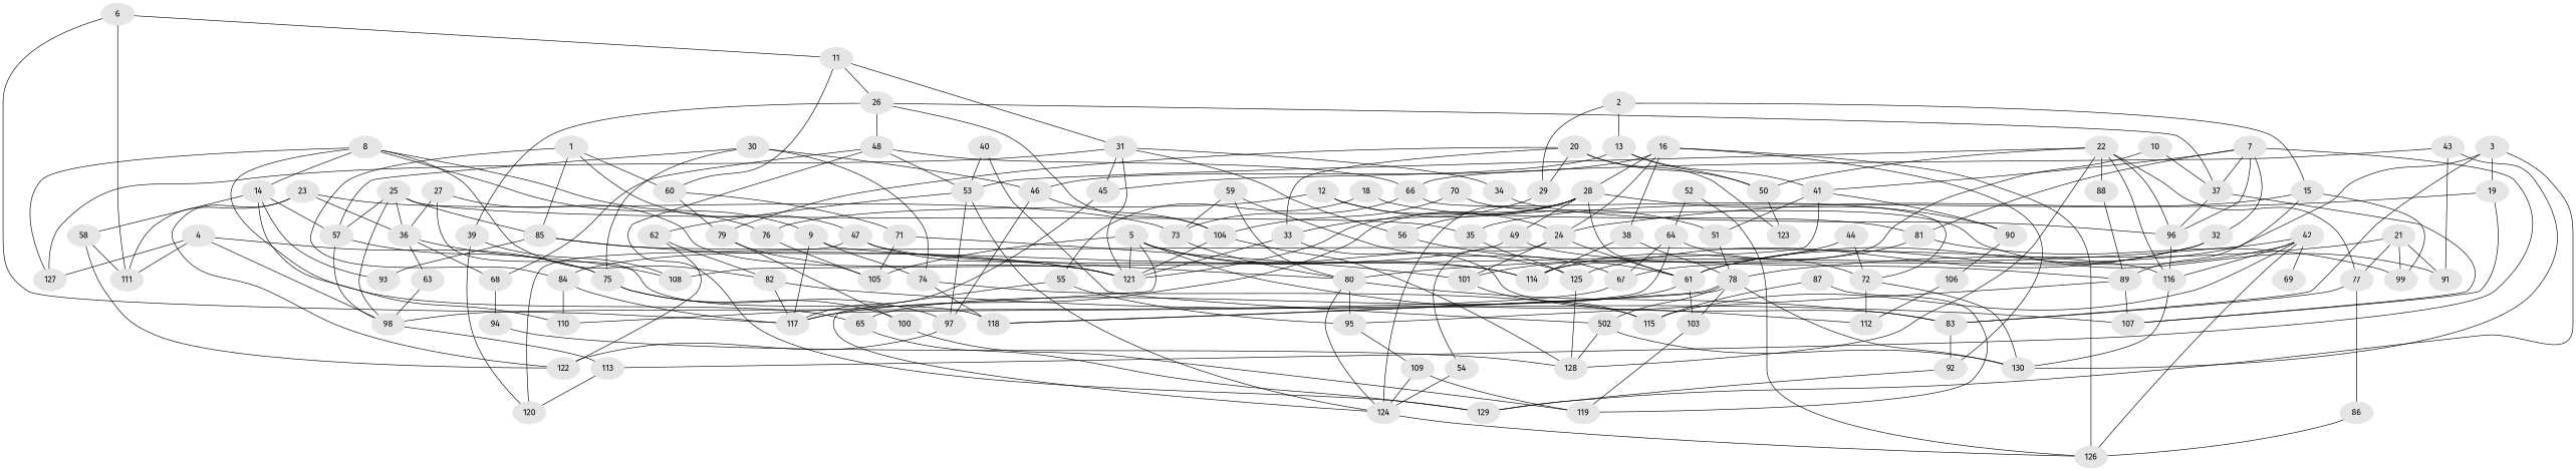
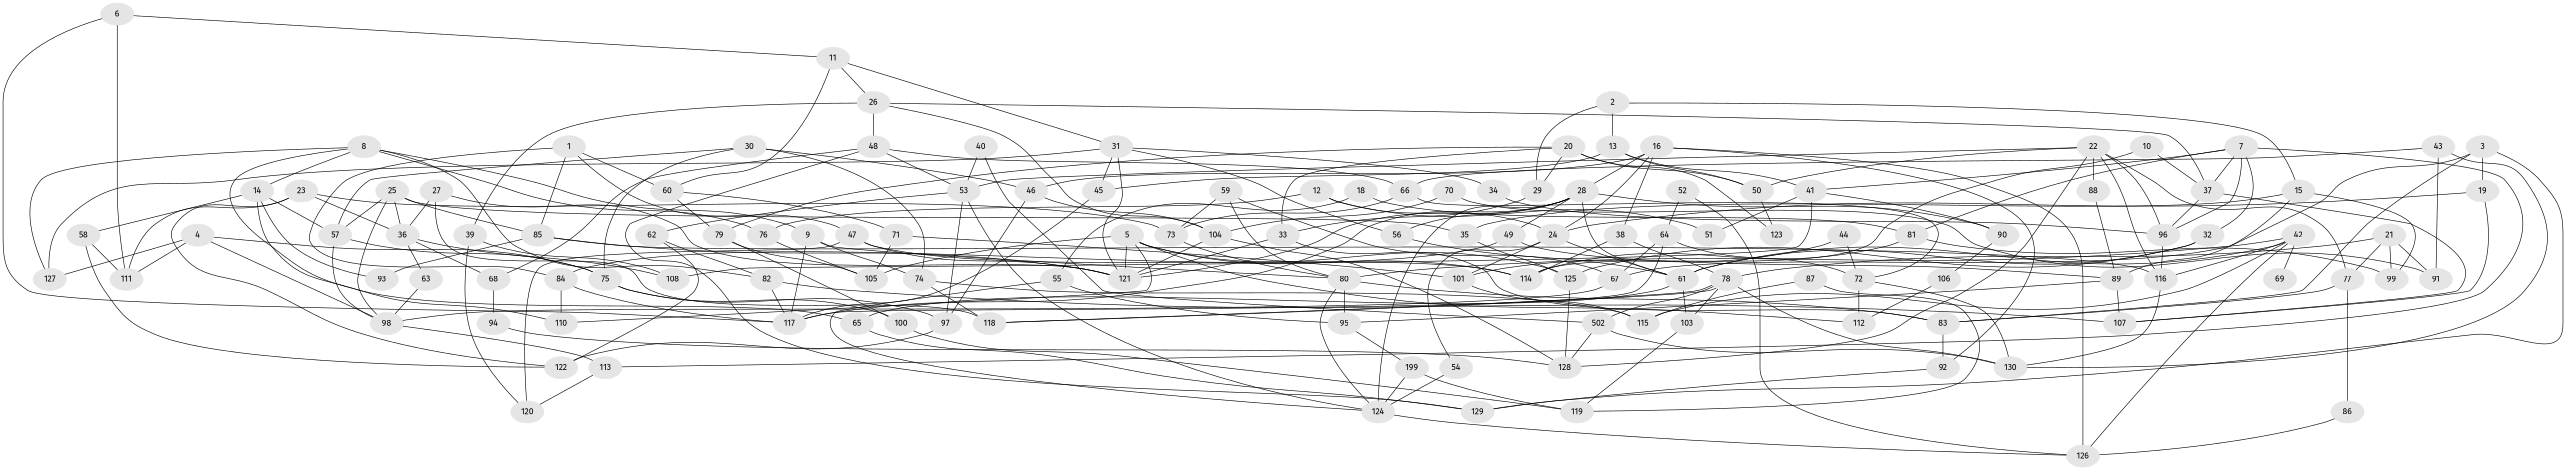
  graph {
    fontname="Fira Sans"
    node [color=gray90 fontname="Fira Sans" style=filled]
    edge [fontname="Fira Sans"]
    1
    47
    60
    84
    85
    114
    121
    120
    79
    71
    110
    117
    93
    116
    2
    13
    15
    29
    41
    45
    50
    35
    89
    99
    33
    3
    19
    67
    83
    129
    24
    107
    98
    92
    4
    75
    111
    127
    97
    100
    113
    5
    105
    112
    125
    128
    6
    11
    26
    31
    7
    32
    37
    81
    96
    61
    51
    90
    108
    8
    9
    14
    65
    76
    82
    74
    80
    57
    58
    118
    115
    124
    95
    10
    39
    48
    104
    56
    34
    12
    54
    101
    78
    123
    52
    126
    64
    16
    28
    38
    46
    49
    40
    53
    n95 [label=502]
    18
    55
    20
    21
    77
    91
    86
    130
    103
    22
    88
    62
    23
    36
    73
    122
    63
    68
    25
    66
    27
    106
    30
    94
    42
    69
    43
    72
    44
-   109
+   109 [label=199]
    59
    119
    70
    87
    1 -- 47
    1 -- 60
    1 -- 84
    1 -- 85
    47 -- 114
    47 -- 121
    47 -- 120
    60 -- 79
    60 -- 71
    84 -- 110
    84 -- 117
    85 -- 121
    85 -- 93
    85 -- 116
    79 -- 100
    79 -- 105
    71 -- 105
    71 -- 101
    116 -- 130
    2 -- 13
    2 -- 15
    2 -- 29
    13 -- 41
    13 -- 45
    13 -- 50
    15 -- 35
    15 -- 89
    15 -- 99
    29 -- 33
    41 -- 51
    41 -- 90
    41 -- 108
    45 -- 117
    50 -- 123
    35 -- 125
    89 -- 107
    89 -- 95
    33 -- 121
    33 -- 83
    3 -- 19
    3 -- 67
    3 -- 83
    3 -- 129
    19 -- 24
    19 -- 107
    67 -- 98
    83 -- 92
    24 -- 61
    24 -- 54
    24 -- 101
    98 -- 113
    92 -- 129
    4 -- 98
    4 -- 75
    4 -- 111
    4 -- 127
    75 -- 97
    75 -- 100
    97 -- 122
    100 -- 119
    113 -- 120
    5 -- 114
    5 -- 121
    5 -- 110
    5 -- 105
    5 -- 112
    5 -- 125
    125 -- 128
    6 -- 117
    6 -- 111
    6 -- 11
    11 -- 60
    11 -- 26
    11 -- 31
    26 -- 37
    26 -- 39
    26 -- 48
    26 -- 104
    31 -- 121
    31 -- 45
    31 -- 127
    31 -- 56
    31 -- 34
    7 -- 41
    7 -- 113
    7 -- 32
    7 -- 37
    7 -- 81
    7 -- 96
    32 -- 125
    32 -- 61
    37 -- 107
    37 -- 96
    81 -- 114
    81 -- 99
    96 -- 116
    61 -- 65
    61 -- 103
-   51 -- 78
    90 -- 106
    8 -- 127
    8 -- 9
    8 -- 14
    8 -- 65
    8 -- 76
    8 -- 82
    9 -- 117
    9 -- 74
    9 -- 80
    14 -- 110
    14 -- 93
    14 -- 57
    14 -- 58
    65 -- 129
    76 -- 105
    82 -- 117
    82 -- 107
    74 -- 118
    74 -- 115
    80 -- 83
    80 -- 124
    80 -- 95
    57 -- 98
    57 -- 75
    58 -- 111
    58 -- 122
    124 -- 126
    95 -- 109
    10 -- 114
    10 -- 37
    39 -- 120
    39 -- 108
    48 -- 129
    48 -- 53
    48 -- 68
    48 -- 66
    104 -- 121
    104 -- 128
    56 -- 61
    34 -- 96
    12 -- 24
    12 -- 51
    12 -- 76
    54 -- 124
    101 -- 115
    78 -- 118
    78 -- 118
    78 -- n95
    78 -- 130
    78 -- 103
    52 -- 126
    52 -- 64
    64 -- 117
    64 -- 67
    64 -- 72
    16 -- 24
    16 -- 92
    16 -- 126
    16 -- 28
    16 -- 38
    16 -- 46
    28 -- 121
    28 -- 117
    28 -- 61
    28 -- 90
    28 -- 124
    28 -- 56
    28 -- 49
    38 -- 114
    38 -- 78
    46 -- 97
    46 -- 104
    49 -- 84
    49 -- 89
    40 -- 53
    40 -- n95
    53 -- 97
    53 -- 124
    53 -- 62
    n95 -- 128
    n95 -- 130
    18 -- 81
    18 -- 55
    55 -- 124
    55 -- 95
    20 -- 79
    20 -- 29
    20 -- 50
    20 -- 33
    20 -- 123
    21 -- 99
    21 -- 78
    21 -- 77
    21 -- 91
    77 -- 83
    77 -- 86
    86 -- 126
    103 -- 119
    22 -- 116
    22 -- 50
    22 -- 128
    22 -- 96
    22 -- 53
    22 -- 77
    22 -- 88
    88 -- 89
    62 -- 82
    62 -- 122
    23 -- 111
    23 -- 36
    23 -- 73
    23 -- 122
    36 -- 108
    36 -- 63
    36 -- 68
    73 -- 80
    63 -- 98
    68 -- 94
    25 -- 85
    25 -- 35
    25 -- 98
    25 -- 57
    25 -- 36
    66 -- 73
    66 -- 72
    27 -- 121
    27 -- 118
    27 -- 36
    106 -- 112
    30 -- 75
    30 -- 74
    30 -- 57
    30 -- 46
    94 -- 128
    42 -- 116
    42 -- 61
    42 -- 80
    42 -- 115
    42 -- 126
    42 -- 69
    43 -- 91
    43 -- 130
    43 -- 66
    72 -- 112
    72 -- 130
    44 -- 101
    44 -- 72
    109 -- 124
    109 -- 119
    59 -- 67
    59 -- 80
    59 -- 73
    70 -- 104
    70 -- 91
    87 -- 115
    87 -- 119
  }
